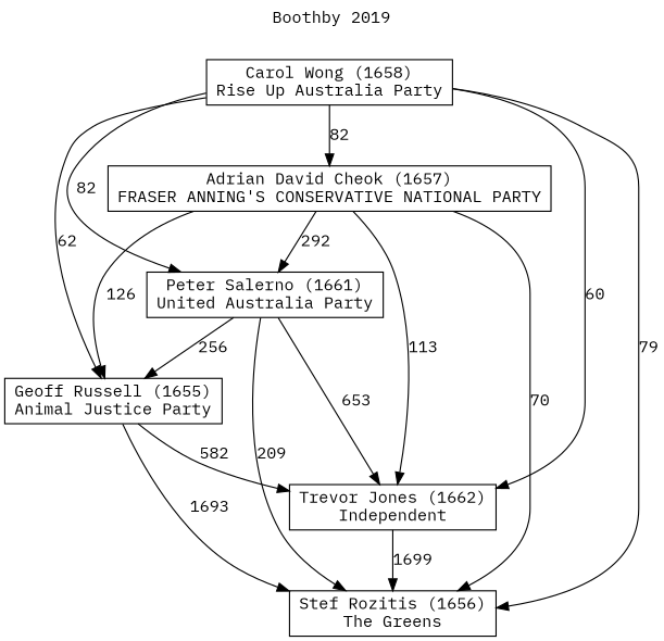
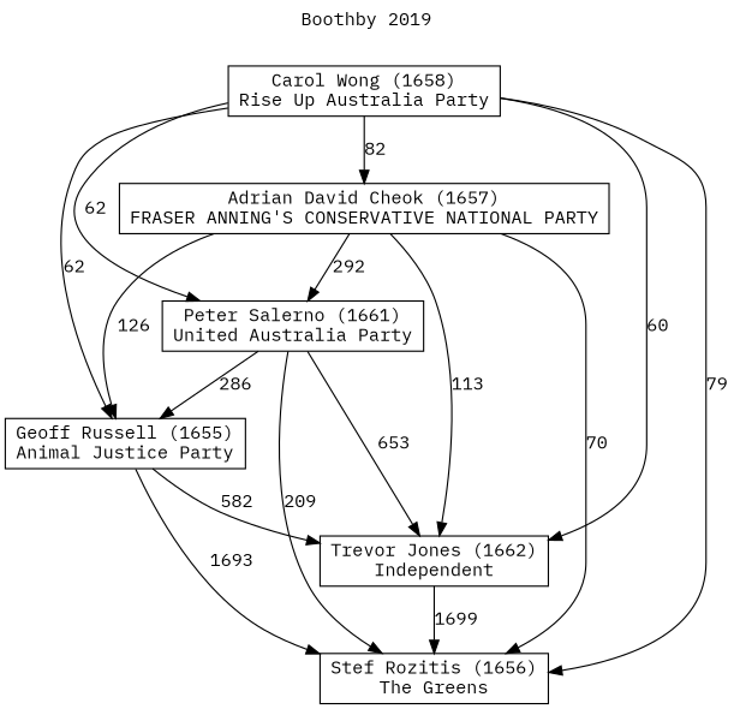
  digraph {
    fontname="IBM Plex Mono"
    label="Boothby 2019"
    labelloc=t
    mclimit=10
    node [fontname="IBM Plex Mono" shape=box]
    edge [fontname="IBM Plex Mono"]
    n1 [label="Adrian David Cheok (1657)\nFRASER ANNING'S CONSERVATIVE NATIONAL PARTY"]
    n2 [label="Geoff Russell (1655)\nAnimal Justice Party"]
    n3 [label="Peter Salerno (1661)\nUnited Australia Party"]
    n4 [label="Stef Rozitis (1656)\nThe Greens"]
    n5 [label="Trevor Jones (1662)\nIndependent"]
    n6 [label="Carol Wong (1658)\nRise Up Australia Party"]
    n1 -> n2 [label=126]
    n1 -> n3 [label=292]
    n1 -> n4 [label=70]
    n1 -> n5 [label=113]
    n2 -> n4 [label=1693]
    n2 -> n5 [label=582]
-   n3 -> n2 [label=256]
+   n3 -> n2 [label=286]
    n3 -> n4 [label=209]
    n3 -> n5 [label=653]
    n5 -> n4 [label=1699]
    n6 -> n1 [label=82]
    n6 -> n2 [label=62]
-   n6 -> n3 [label=82]
+   n6 -> n3 [label=62]
    n6 -> n4 [label=79]
    n6 -> n5 [label=60]
  }
